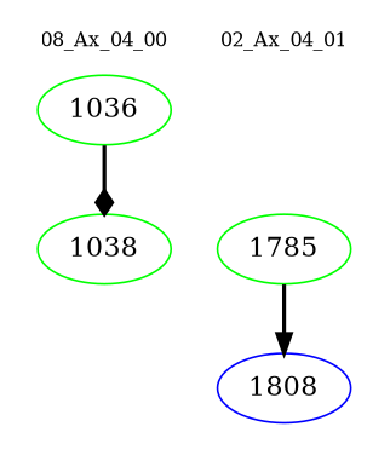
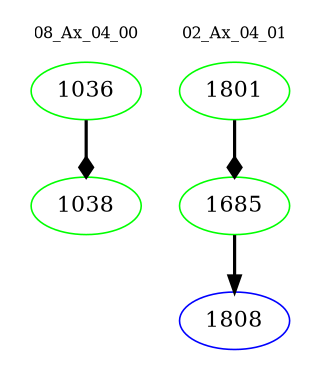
  digraph {
    node [color=green]
    edge [arrowhead=diamond color=black style=bold]
    n1 [label=1036]
    n2 [label=1038]
-   n4 [label=1785]
+   n3 [label=1801]
+   n4 [label=1685]
    n5 [color=blue label=1808]
    subgraph cluster_1 {
      color=white
      fontsize=10
      label="08_Ax_04_00"
      n1
      n2
    }
    subgraph cluster_2 {
      color=white
      fontsize=10
      label="02_Ax_04_01"
+     n3
      n4
      n5
    }
    n1 -> n2
+   n3 -> n4
    n4 -> n5 [arrowhead=normal]
  }
